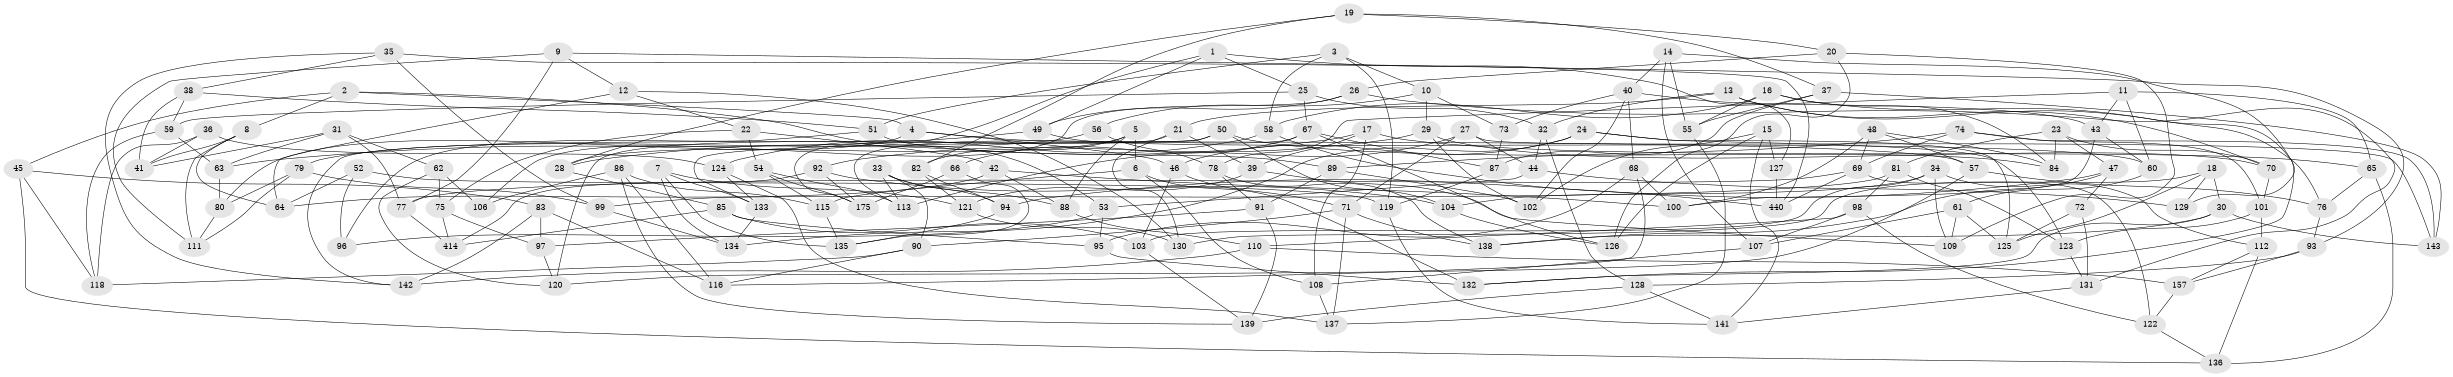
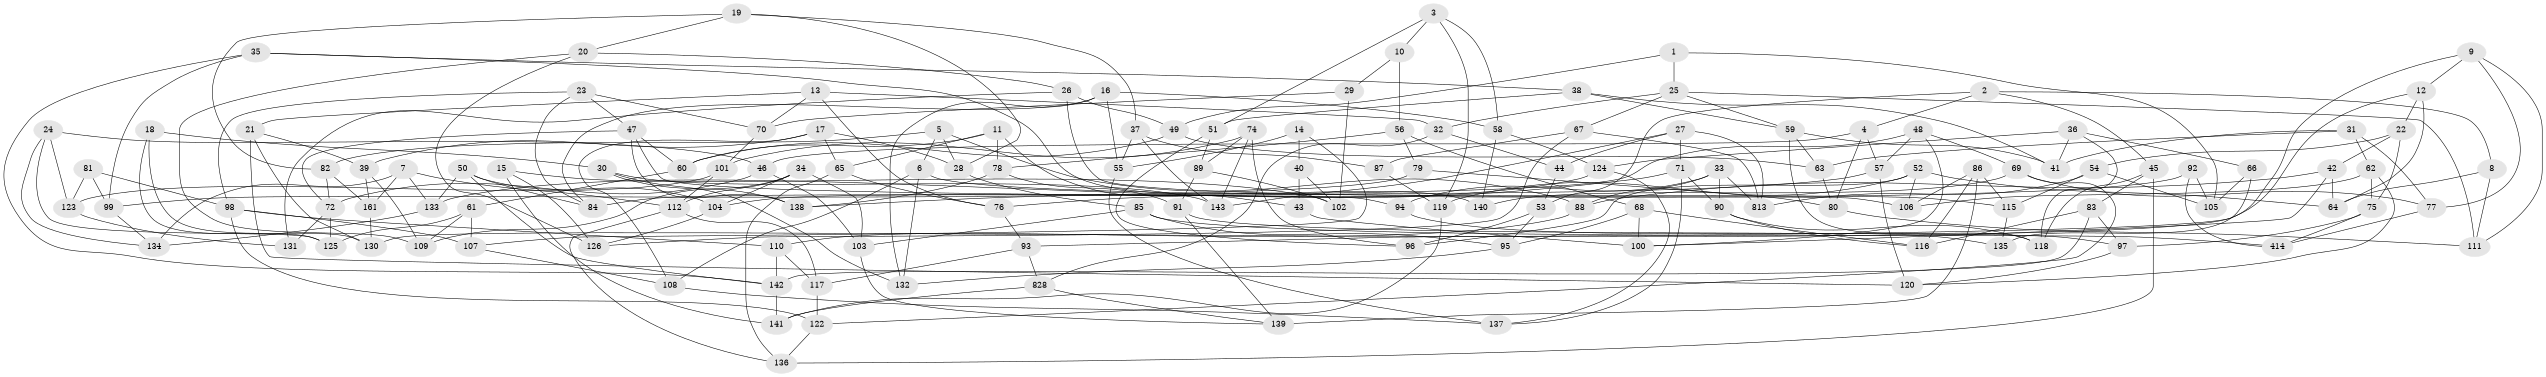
  graph {
    node [color=gray90 style=filled]
    1
    25
    49
-   105 [label=175]
-   127
+   105
    32
    59
    67
    60
    63
-   140 [label=440]
+   140
    2
    4
    8
    45
    53
    46
    57
    80
    41
    64
    111
    118
    83
    136
    96
    95
    3
    10
    51
    58
    119
    29
    56
-   73
    89
    124
    141
    103
    72
    76
    120
    5
    6
    28
    82
    88
    108
    115
    132
    85
-   121
+   121 [label=161]
    94
    110
    137
    135
    7
    133
    134
    130
    9
    12
    77
    93
    22
    n66 [label=414]
-   128
-   117 [label=157]
+   128 [label=828]
+   117
    70
    102
    92
    78
    68
    79
    87
    11
    43
    65
    100
    61
    138
    91
    42
    54
    75
    13
    21
    39
    44
    101
    14
    40
    55
    107
-   129
    15
    126
    16
    84
    17
    109
    18
    30
    125
    143
    19
    20
    37
    26
    106
    131
-   113
+   113 [label=813]
    97
    23
    47
    81
    123
    99
    98
    24
    27
    71
    90
    104
    31
    62
    139
    33
    116
    34
    112
    35
    38
    142
    36
    66
    48
    69
    122
    50
    52
    74
    86
    1 -- 25
    1 -- 49
    1 -- 105
-   1 -- 127
    25 -- 32
    25 -- 59
    25 -- 67
    49 -- 60
    49 -- 63
-   127 -- 140
    32 -- 128
    32 -- 44
    59 -- 63
    59 -- 118
    67 -- 87
    67 -- 126
    67 -- 113
    60 -- 61
    63 -- 80
    2 -- 4
    2 -- 8
    2 -- 45
    2 -- 53
    4 -- 46
    4 -- 57
    4 -- 80
-   8 -- 41
+   59 -- 41
    8 -- 64
    8 -- 111
    45 -- 118
    45 -- 83
    45 -- 136
    53 -- 96
    53 -- 95
    46 -- 103
-   46 -- 71
+   46 -- 72
    57 -- 76
    57 -- 120
    80 -- 111
    83 -- 97
    83 -- 116
    83 -- 142
    95 -- 132
    3 -- 10
    3 -- 51
    3 -- 58
    3 -- 119
    10 -- 29
    10 -- 56
-   10 -- 73
    51 -- 96
    51 -- 89
    58 -- 140
    58 -- 124
    119 -- 141
    29 -- 70
    29 -- 102
-   29 -- 92
    56 -- 78
-   40 -- 68
+   56 -- 68
    56 -- 79
-   73 -- 87
    89 -- 102
    89 -- 91
    124 -- 137
    124 -- 133
    103 -- 139
    72 -- 125
    72 -- 131
    76 -- 93
    5 -- 6
    5 -- 28
    5 -- 82
    5 -- 88
    6 -- 108
    6 -- 115
    6 -- 132
    28 -- 85
    82 -- 121
-   82 -- 94
+   82 -- 72
    88 -- 110
    108 -- 137
    115 -- 135
    85 -- 95
    85 -- 103
    85 -- n66
    121 -- 130
    94 -- 135
    110 -- 117
    110 -- 142
    7 -- 121
-   7 -- 135
+   7 -- 112
    7 -- 133
    7 -- 134
    133 -- 134
    9 -- 111
    9 -- 12
    9 -- 77
    9 -- 93
    12 -- 64
    12 -- 130
    12 -- 22
    77 -- n66
    93 -- 128
    93 -- 117
    22 -- 42
    22 -- 54
    22 -- 75
    128 -- 141
    128 -- 139
    117 -- 122
    70 -- 101
    92 -- 105
    92 -- n66
    92 -- 104
    78 -- 138
    78 -- 91
    68 -- 95
    68 -- 100
    68 -- 116
    79 -- 80
-   79 -- 111
+   25 -- 111
    79 -- 99
    87 -- 119
    11 -- 60
    11 -- 78
    11 -- 43
    11 -- 65
-   43 -- 60
+   47 -- 60
    43 -- 100
    65 -- 136
    65 -- 76
    61 -- 107
    61 -- 109
    61 -- 125
    91 -- 97
    91 -- 139
    42 -- 64
    42 -- 88
    42 -- 100
    54 -- 105
    54 -- 115
    54 -- 113
    75 -- n66
    75 -- 97
    13 -- 32
    13 -- 76
    13 -- 70
    13 -- 21
    21 -- 120
    21 -- 130
    21 -- 39
    39 -- 121
    39 -- 109
    44 -- 53
-   44 -- 129
    101 -- 123
    101 -- 112
    14 -- 40
    14 -- 55
    14 -- 107
-   14 -- 129
-   40 -- 73
    40 -- 102
    40 -- 43
    55 -- 137
    107 -- 108
-   15 -- 127
    15 -- 141
    15 -- 102
    15 -- 126
    16 -- 58
    16 -- 132
    16 -- 55
    16 -- 84
    17 -- 28
    17 -- 108
    17 -- 65
    17 -- 39
    18 -- 130
-   18 -- 129
    18 -- 30
    18 -- 125
    30 -- 132
    30 -- 138
    30 -- 143
    19 -- 28
    19 -- 82
    19 -- 20
    19 -- 37
    20 -- 126
    20 -- 109
    20 -- 26
    37 -- 87
    37 -- 55
    37 -- 143
    26 -- 49
    26 -- 106
    26 -- 131
-   131 -- 141
+   142 -- 141
    97 -- 120
    23 -- 70
    23 -- 84
    23 -- 47
-   23 -- 81
+   23 -- 98
    47 -- 72
    47 -- 94
    47 -- 138
    81 -- 123
    81 -- 99
    81 -- 98
    123 -- 131
    99 -- 134
    98 -- 110
    98 -- 107
    98 -- 122
    24 -- 46
    24 -- 134
    24 -- 125
    24 -- 123
    27 -- 44
    27 -- 143
    27 -- 113
    27 -- 71
    71 -- 137
    71 -- 138
    71 -- 90
    90 -- 118
    90 -- 116
    104 -- 126
    31 -- 63
    31 -- 41
    31 -- 77
    31 -- 62
    62 -- 120
    62 -- 75
    62 -- 106
    33 -- 88
    33 -- 94
    33 -- 113
    33 -- 90
    34 -- 103
    34 -- 109
    34 -- 104
    34 -- 112
    112 -- 136
    112 -- 117
    35 -- 140
    35 -- 99
    35 -- 38
    35 -- 142
    38 -- 59
    38 -- 41
    38 -- 51
    36 -- 41
    36 -- 118
    36 -- 124
-   67 -- 66
+   36 -- 66
    66 -- 105
    66 -- 135
    48 -- 57
    48 -- 100
    48 -- 84
    48 -- 69
    69 -- 140
    69 -- 77
    69 -- 122
    122 -- 136
    50 -- 133
    50 -- 84
    50 -- 104
    50 -- 142
    52 -- 64
    52 -- 96
    52 -- 119
-   74 -- 69
+   52 -- 106
+   74 -- 96
    74 -- 89
    74 -- 101
    74 -- 143
    86 -- 115
    86 -- 106
    86 -- 139
    86 -- 116
  }
